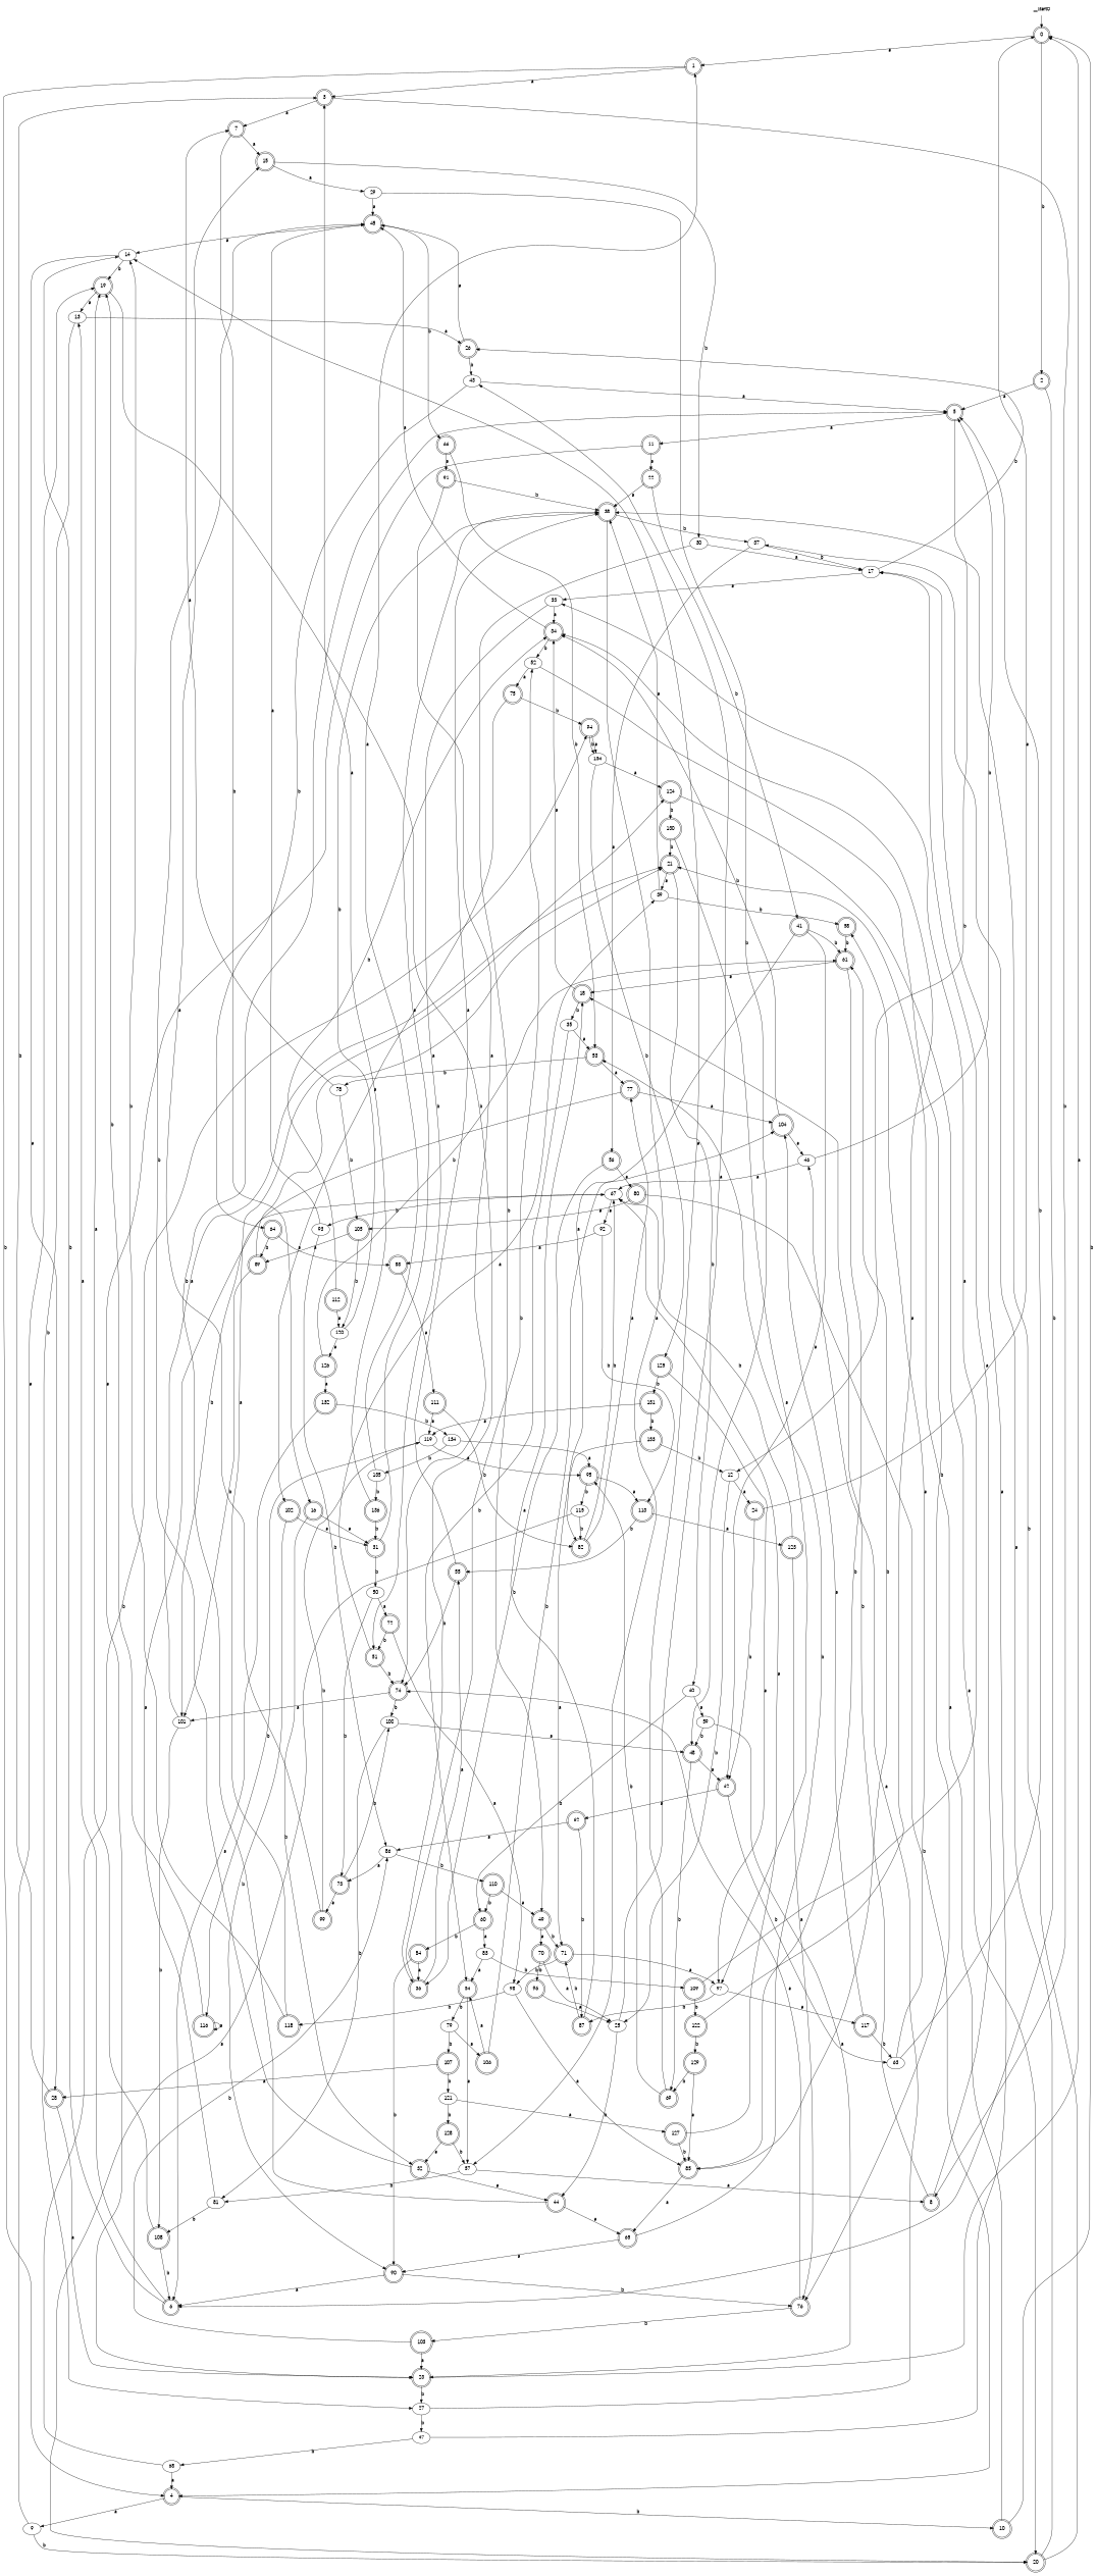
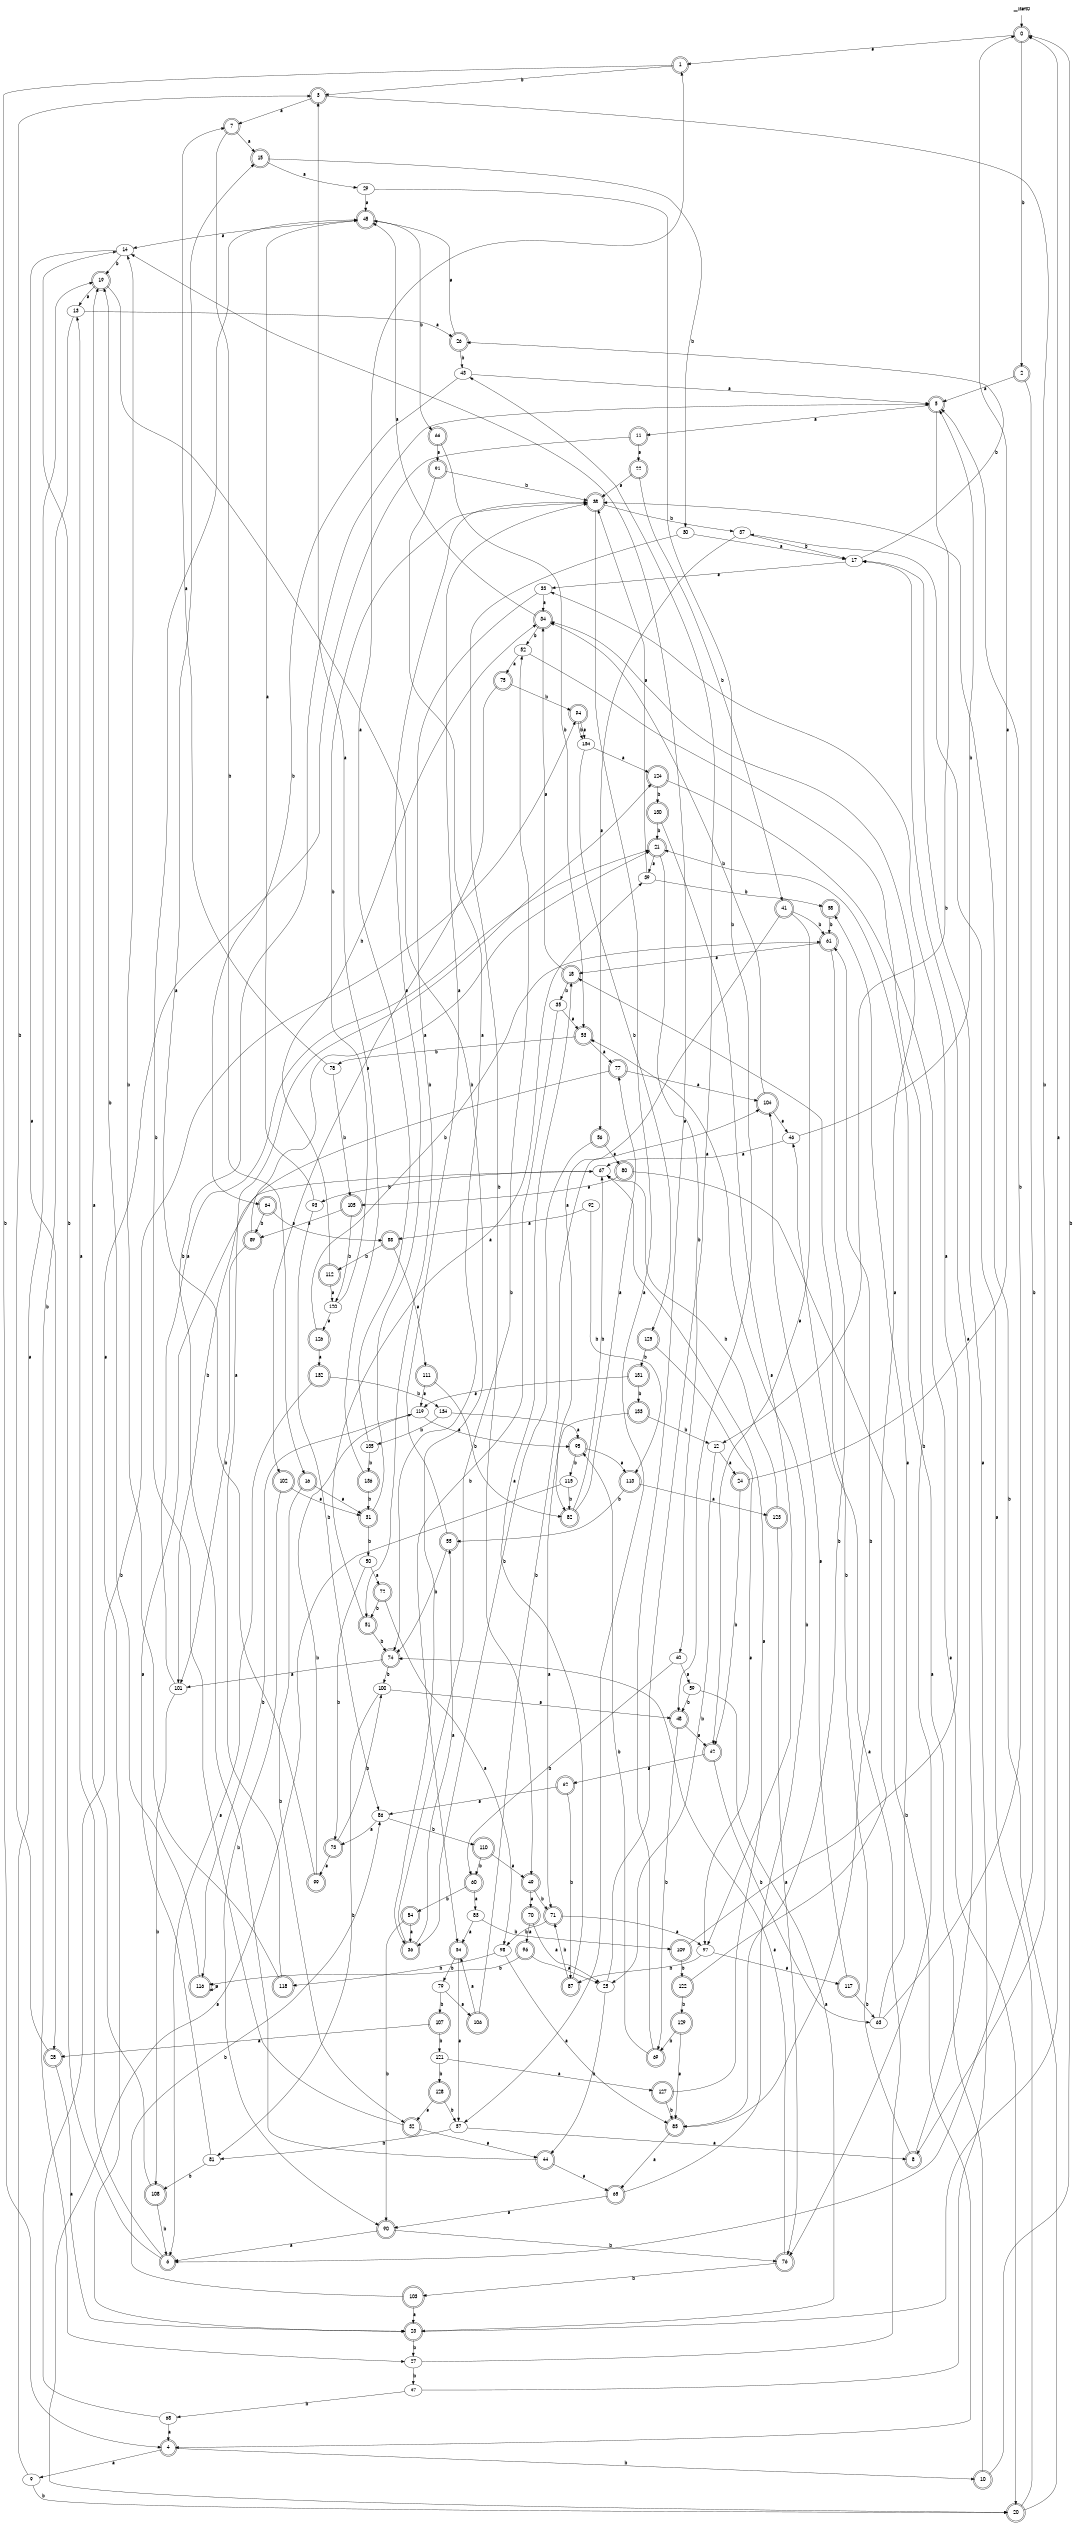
  digraph {
    fontname=Lato
    node [fontname=Lato shape=doublecircle]
    edge [fontname=Lato]
    __start0 [shape=none]
    0
    1
    2
    3
    4
    5
    6
    7
    8
    9 [shape=""]
    10
    11
    12 [shape=""]
    13 [shape=""]
    14 [shape=""]
    15
    16
    17 [shape=""]
    18
    19
    20
    21
    22
    23
    24
    25 [shape=""]
    26
    27 [shape=""]
    28
    29 [shape=""]
    30 [shape=""]
    31
    32
    33 [shape=""]
    34
    35 [shape=""]
    36
    37 [shape=""]
    38
    39 [shape=""]
    40 [shape=""]
    41
    42
    43 [shape=""]
    44
    45
    46 [shape=""]
    47 [shape=""]
    48
    49
    50 [shape=""]
    51
    52 [shape=""]
    53
    54
    55
    56
    57 [shape=""]
    58
    59 [shape=""]
    60
    61
    82
    62
    63 [shape=""]
    64
    65
    66
    67 [shape=""]
    68 [shape=""]
    69
    70
    71
    72
    73
    74
    75
    76
    77
    78 [shape=""]
    79 [shape=""]
    80
    81 [shape=""]
    83 [shape=""]
    84
    85
    86 [shape=""]
    87
    88
    89
    90
    91
    92 [shape=""]
    93 [shape=""]
    94
    95
    96
    97 [shape=""]
    98 [shape=""]
    99
    100 [shape=""]
    101 [shape=""]
    102
    103
    104
    105
    106
    107
    108
    109
    110
    111
    112
    113
    n116 [label=154 shape=""]
    115 [shape=""]
    116
    117
    118
    119 [shape=""]
    120 [shape=""]
    121 [shape=""]
    122
    123
    124
    125
    126
    127
    128
    129
    130
    131
    132
    133
    134 [shape=""]
    135 [shape=""]
    136
    __start0 -> 0
    0 -> 1 [label=a]
    0 -> 2 [label=b]
-   1 -> 3 [label=a]
+   1 -> 3 [label=b]
    1 -> 4 [label=b]
    2 -> 5 [label=a]
    2 -> 6 [label=b]
    3 -> 7 [label=a]
    3 -> 8 [label=b]
    4 -> 9 [label=a]
    4 -> 10 [label=b]
    5 -> 11 [label=a]
    5 -> 12 [label=b]
    6 -> 13 [label=a]
    6 -> 14 [label=b]
    7 -> 15 [label=a]
    7 -> 16 [label=b]
    8 -> 17 [label=a]
    8 -> 18 [label=b]
    9 -> 19 [label=a]
    9 -> 20 [label=b]
    10 -> 0 [label=b]
    10 -> 21 [label=a]
    11 -> 22 [label=a]
    11 -> 23 [label=a]
    12 -> 24 [label=a]
    12 -> 25 [label=b]
    13 -> 26 [label=a]
    13 -> 27 [label=b]
    14 -> 19 [label=b]
    14 -> 28 [label=a]
    15 -> 29 [label=a]
    15 -> 30 [label=b]
    16 -> 31 [label=a]
    16 -> 32 [label=b]
    17 -> 26 [label=b]
    17 -> 33 [label=a]
    18 -> 34 [label=a]
    18 -> 35 [label=b]
    19 -> 13 [label=a]
    19 -> 36 [label=b]
    20 -> 37 [label=a]
    20 -> 38 [label=b]
    21 -> 39 [label=a]
    21 -> 40 [label=b]
    22 -> 38 [label=a]
    22 -> 41 [label=b]
    23 -> 0 [label=a]
    23 -> 27 [label=b]
    24 -> 0 [label=a]
    24 -> 42 [label=b]
    25 -> 43 [label=a]
    25 -> 44 [label=b]
    26 -> 43 [label=b]
    26 -> 45 [label=a]
    27 -> 46 [label=a]
    27 -> 47 [label=b]
    28 -> 3 [label=b]
    28 -> 23 [label=a]
    29 -> 45 [label=a]
    29 -> 48 [label=b]
    30 -> 17 [label=a]
    30 -> 49 [label=b]
    31 -> 38 [label=a]
    31 -> 50 [label=b]
    32 -> 44 [label=a]
    32 -> 45 [label=b]
    33 -> 34 [label=a]
    33 -> 51 [label=b]
    34 -> 45 [label=a]
    34 -> 52 [label=b]
    35 -> 53 [label=a]
    35 -> 54 [label=b]
    36 -> 52 [label=b]
    36 -> 55 [label=a]
    37 -> 17 [label=b]
    37 -> 56 [label=a]
    38 -> 37 [label=b]
    38 -> 57 [label=a]
    39 -> 38 [label=a]
    39 -> 58 [label=b]
    40 -> 59 [label=a]
    40 -> 60 [label=b]
    41 -> 42 [label=a]
    41 -> 61 [label=b]
    41 -> 82 [label=a]
    42 -> 62 [label=a]
    42 -> 63 [label=b]
    43 -> 5 [label=a]
    43 -> 64 [label=b]
    44 -> 5 [label=b]
    44 -> 65 [label=a]
    45 -> 14 [label=a]
    45 -> 66 [label=b]
    46 -> 5 [label=b]
    46 -> 67 [label=a]
    47 -> 17 [label=a]
    47 -> 68 [label=b]
    48 -> 42 [label=a]
    48 -> 69 [label=b]
    49 -> 70 [label=a]
    49 -> 71 [label=b]
    50 -> 72 [label=a]
    50 -> 73 [label=b]
    51 -> 39 [label=a]
    51 -> 74 [label=b]
    52 -> 75 [label=a]
    52 -> 76 [label=b]
    53 -> 77 [label=a]
    53 -> 78 [label=b]
    54 -> 57 [label=a]
    54 -> 79 [label=b]
    55 -> 38 [label=a]
    55 -> 74 [label=b]
    56 -> 36 [label=b]
    56 -> 80 [label=a]
    57 -> 8 [label=a]
    57 -> 81 [label=b]
    58 -> 61 [label=b]
    59 -> 23 [label=a]
    59 -> 48 [label=b]
    60 -> 83 [label=a]
    60 -> 84 [label=b]
    61 -> 18 [label=a]
    61 -> 85 [label=b]
    82 -> 67 [label=b]
    82 -> 77 [label=a]
    62 -> 86 [label=a]
    62 -> 87 [label=b]
    63 -> 5 [label=b]
    63 -> 58 [label=a]
    64 -> 88 [label=a]
    64 -> 89 [label=b]
    65 -> 53 [label=b]
    65 -> 90 [label=a]
    66 -> 53 [label=b]
    66 -> 91 [label=a]
-   67 -> 92 [label=a]
    67 -> 93 [label=b]
    68 -> 4 [label=a]
    68 -> 94 [label=b]
    69 -> 14 [label=a]
    69 -> 95 [label=b]
    70 -> 25 [label=a]
-   70 -> 96 [label=b]
+   70 -> 96 [label=a]
    71 -> 97 [label=a]
    71 -> 98 [label=b]
    72 -> 51 [label=b]
    72 -> 98 [label=a]
    73 -> 99 [label=a]
    73 -> 100 [label=b]
    74 -> 100 [label=b]
    74 -> 101 [label=a]
    75 -> 94 [label=b]
    75 -> 102 [label=a]
    76 -> 74 [label=a]
    76 -> 103 [label=b]
    77 -> 101 [label=b]
    77 -> 104 [label=a]
    78 -> 7 [label=a]
    78 -> 105 [label=b]
    79 -> 106 [label=a]
    79 -> 107 [label=b]
    80 -> 4 [label=b]
    80 -> 105 [label=a]
    81 -> 67 [label=a]
    81 -> 108 [label=b]
    83 -> 54 [label=a]
    83 -> 109 [label=b]
    84 -> 36 [label=a]
    84 -> 90 [label=b]
    85 -> 61 [label=b]
    85 -> 65 [label=a]
    86 -> 73 [label=a]
    86 -> 110 [label=b]
    87 -> 18 [label=a]
    87 -> 71 [label=b]
    88 -> 111 [label=a]
+   88 -> 112 [label=b]
    89 -> 21 [label=a]
    89 -> 101 [label=b]
    90 -> 6 [label=a]
    90 -> 76 [label=b]
    91 -> 38 [label=b]
    91 -> 74 [label=a]
    92 -> 88 [label=a]
    92 -> 113 [label=b]
    93 -> 45 [label=a]
    93 -> 86 [label=b]
    94 -> n116 [label=a]
    94 -> n116 [label=b]
    95 -> 113 [label=a]
    95 -> 115 [label=b]
    96 -> 25 [label=a]
+   96 -> 116 [label=b]
    97 -> 87 [label=b]
    97 -> 117 [label=a]
    98 -> 85 [label=a]
    98 -> 118 [label=b]
    99 -> 15 [label=a]
    99 -> 119 [label=b]
    100 -> 48 [label=a]
    100 -> 81 [label=b]
    101 -> 21 [label=a]
    101 -> 108 [label=b]
    102 -> 31 [label=a]
    102 -> 90 [label=b]
    103 -> 23 [label=a]
    103 -> 86 [label=b]
    104 -> 34 [label=b]
    104 -> 46 [label=a]
    105 -> 89 [label=a]
    105 -> 120 [label=b]
    106 -> 54 [label=a]
    106 -> 104 [label=b]
    107 -> 28 [label=a]
    107 -> 121 [label=b]
    108 -> 6 [label=b]
    108 -> 19 [label=a]
    109 -> 33 [label=a]
    109 -> 122 [label=b]
    110 -> 49 [label=a]
    110 -> 60 [label=b]
    111 -> 82 [label=b]
    111 -> 119 [label=a]
    112 -> 34 [label=b]
    112 -> 120 [label=a]
    113 -> 55 [label=b]
    113 -> 123 [label=a]
    n116 -> 124 [label=a]
    n116 -> 125 [label=b]
    115 -> 20 [label=a]
    115 -> 82 [label=b]
    116 -> 19 [label=b]
    116 -> 116 [label=a]
    117 -> 63 [label=b]
    117 -> 104 [label=a]
    118 -> 14 [label=b]
    118 -> 124 [label=a]
    119 -> 95 [label=a]
    119 -> 116 [label=b]
    120 -> 38 [label=b]
    120 -> 126 [label=a]
    121 -> 127 [label=a]
    121 -> 128 [label=b]
    122 -> 34 [label=a]
    122 -> 129 [label=b]
    123 -> 67 [label=b]
    123 -> 76 [label=a]
    124 -> 20 [label=a]
    124 -> 130 [label=b]
    125 -> 97 [label=a]
    125 -> 131 [label=b]
    126 -> 61 [label=b]
    126 -> 132 [label=a]
    127 -> 67 [label=a]
    127 -> 85 [label=b]
    128 -> 32 [label=a]
    128 -> 57 [label=b]
    129 -> 69 [label=b]
    129 -> 85 [label=a]
    130 -> 21 [label=b]
    130 -> 97 [label=a]
    131 -> 119 [label=a]
    131 -> 133 [label=b]
    132 -> 6 [label=a]
    132 -> 134 [label=b]
    133 -> 12 [label=b]
    133 -> 71 [label=a]
    134 -> 95 [label=a]
    134 -> 135 [label=b]
    135 -> 1 [label=a]
    135 -> 136 [label=b]
    136 -> 3 [label=a]
    136 -> 31 [label=b]
  }
